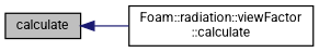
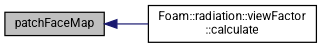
  digraph {
    rankdir=LR
    fontname=Roboto
    node [color=black fontname=Roboto fontsize=10 shape=record]
-   n1 [fillcolor=grey75 fontcolor=black height=0.2 label=calculate style=filled width=0.4]
+   n1 [fillcolor=grey75 fontcolor=black height=0.2 label=patchFaceMap style=filled width=0.4]
    n2 [height=0.2 label="Foam::radiation::viewFactor\l::calculate" width=0.4]
    n1 -> n2 [color=midnightblue dir=back fontname=Roboto fontsize=10 labelfontname=FreeSans labelfontsize=10 style=solid]
  }
